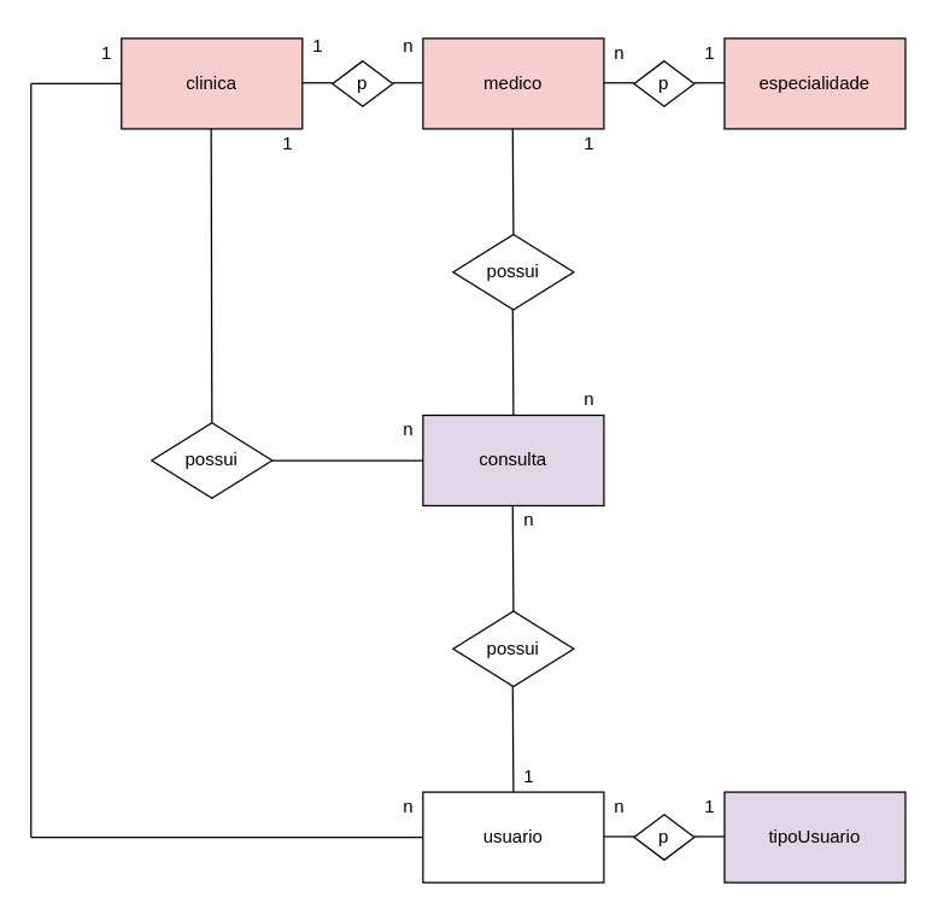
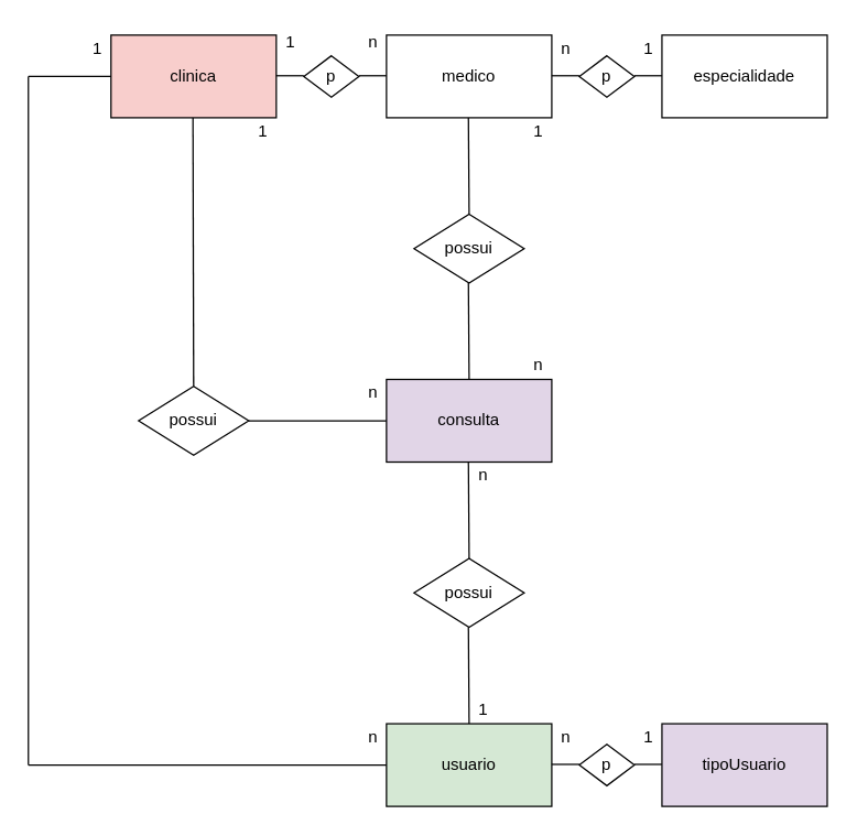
  <mxCell id="0" />
  <mxCell id="1" parent="0" />
- <mxCell id="2" value="medico" style="rounded=0;whiteSpace=wrap;html=1;fillColor=#f8cecc;" parent="1" vertex="1"><mxGeometry x="280" y="25" width="120" height="60" as="geometry" /></mxCell>
- <mxCell id="3" value="usuario" style="rounded=0;whiteSpace=wrap;html=1;" parent="1" vertex="1"><mxGeometry x="280" y="525" width="120" height="60" as="geometry" /></mxCell>
+ <mxCell id="2" value="medico" style="rounded=0;whiteSpace=wrap;html=1;" parent="1" vertex="1"><mxGeometry x="280" y="25" width="120" height="60" as="geometry" /></mxCell>
+ <mxCell id="3" value="usuario" style="rounded=0;whiteSpace=wrap;html=1;fillColor=#d5e8d4;" parent="1" vertex="1"><mxGeometry x="280" y="525" width="120" height="60" as="geometry" /></mxCell>
  <mxCell id="4" value="clinica" style="rounded=0;whiteSpace=wrap;html=1;fillColor=#f8cecc;" parent="1" vertex="1"><mxGeometry x="80" y="25" width="120" height="60" as="geometry" /></mxCell>
  <mxCell id="5" value="consulta" style="rounded=0;whiteSpace=wrap;html=1;fillColor=#e1d5e7;" parent="1" vertex="1"><mxGeometry x="280" y="275" width="120" height="60" as="geometry" /></mxCell>
- <mxCell id="6" value="especialidade" style="rounded=0;whiteSpace=wrap;html=1;fillColor=#f8cecc;" parent="1" vertex="1"><mxGeometry x="480" y="25" width="120" height="60" as="geometry" /></mxCell>
+ <mxCell id="6" value="especialidade" style="rounded=0;whiteSpace=wrap;html=1;" parent="1" vertex="1"><mxGeometry x="480" y="25" width="120" height="60" as="geometry" /></mxCell>
  <mxCell id="7" value="possui" style="rhombus;whiteSpace=wrap;html=1;" parent="1" vertex="1"><mxGeometry x="100" y="280" width="80" height="50" as="geometry" /></mxCell>
  <mxCell id="8" value="" style="endArrow=none;html=1;exitX=0.5;exitY=0;exitDx=0;exitDy=0;" parent="1" source="7" edge="1"><mxGeometry width="50" height="50" relative="1" as="geometry"><mxPoint x="140" y="155" as="sourcePoint" /><mxPoint x="139.5" y="85" as="targetPoint" /></mxGeometry></mxCell>
  <mxCell id="9" value="possui" style="rhombus;whiteSpace=wrap;html=1;" parent="1" vertex="1"><mxGeometry x="300" y="155" width="80" height="50" as="geometry" /></mxCell>
  <mxCell id="10" value="" style="endArrow=none;html=1;" parent="1" edge="1"><mxGeometry width="50" height="50" relative="1" as="geometry"><mxPoint x="340" y="155" as="sourcePoint" /><mxPoint x="339.5" y="85" as="targetPoint" /></mxGeometry></mxCell>
  <mxCell id="11" value="" style="endArrow=none;html=1;" parent="1" edge="1"><mxGeometry width="50" height="50" relative="1" as="geometry"><mxPoint x="340" y="275" as="sourcePoint" /><mxPoint x="339.5" y="205" as="targetPoint" /></mxGeometry></mxCell>
  <mxCell id="12" value="possui" style="rhombus;whiteSpace=wrap;html=1;" parent="1" vertex="1"><mxGeometry x="300" y="405" width="80" height="50" as="geometry" /></mxCell>
  <mxCell id="13" value="" style="endArrow=none;html=1;" parent="1" edge="1"><mxGeometry width="50" height="50" relative="1" as="geometry"><mxPoint x="340" y="405" as="sourcePoint" /><mxPoint x="339.5" y="335" as="targetPoint" /></mxGeometry></mxCell>
  <mxCell id="14" value="" style="endArrow=none;html=1;" parent="1" edge="1"><mxGeometry width="50" height="50" relative="1" as="geometry"><mxPoint x="340" y="525" as="sourcePoint" /><mxPoint x="339.5" y="455" as="targetPoint" /></mxGeometry></mxCell>
  <mxCell id="15" value="" style="endArrow=none;html=1;" parent="1" edge="1"><mxGeometry width="50" height="50" relative="1" as="geometry"><mxPoint x="200" y="54.5" as="sourcePoint" /><mxPoint x="220" y="54.5" as="targetPoint" /></mxGeometry></mxCell>
  <mxCell id="16" value="" style="endArrow=none;html=1;" parent="1" edge="1"><mxGeometry width="50" height="50" relative="1" as="geometry"><mxPoint x="260" y="54.5" as="sourcePoint" /><mxPoint x="280" y="54.5" as="targetPoint" /></mxGeometry></mxCell>
  <mxCell id="17" value="p" style="rhombus;whiteSpace=wrap;html=1;" parent="1" vertex="1"><mxGeometry x="220" y="40" width="40" height="30" as="geometry" /></mxCell>
  <mxCell id="18" value="" style="endArrow=none;html=1;" parent="1" edge="1"><mxGeometry width="50" height="50" relative="1" as="geometry"><mxPoint x="400" y="54.5" as="sourcePoint" /><mxPoint x="420" y="54.5" as="targetPoint" /></mxGeometry></mxCell>
  <mxCell id="19" value="" style="endArrow=none;html=1;" parent="1" edge="1"><mxGeometry width="50" height="50" relative="1" as="geometry"><mxPoint x="460" y="54.5" as="sourcePoint" /><mxPoint x="480" y="54.5" as="targetPoint" /></mxGeometry></mxCell>
  <mxCell id="20" value="p" style="rhombus;whiteSpace=wrap;html=1;" parent="1" vertex="1"><mxGeometry x="420" y="40" width="40" height="30" as="geometry" /></mxCell>
  <mxCell id="21" value="" style="endArrow=none;html=1;exitX=1;exitY=0.5;exitDx=0;exitDy=0;exitPerimeter=0;" parent="1" source="7" edge="1"><mxGeometry width="50" height="50" relative="1" as="geometry"><mxPoint x="190" y="305" as="sourcePoint" /><mxPoint x="280" y="305" as="targetPoint" /></mxGeometry></mxCell>
  <mxCell id="22" value="" style="endArrow=none;html=1;" parent="1" edge="1"><mxGeometry width="50" height="50" relative="1" as="geometry"><mxPoint x="20" y="555" as="sourcePoint" /><mxPoint x="280" y="555" as="targetPoint" /></mxGeometry></mxCell>
  <mxCell id="23" value="" style="endArrow=none;html=1;" parent="1" edge="1"><mxGeometry width="50" height="50" relative="1" as="geometry"><mxPoint x="20" y="555" as="sourcePoint" /><mxPoint x="20" y="55" as="targetPoint" /></mxGeometry></mxCell>
  <mxCell id="24" value="" style="endArrow=none;html=1;entryX=0;entryY=0.5;entryDx=0;entryDy=0;" parent="1" target="4" edge="1"><mxGeometry width="50" height="50" relative="1" as="geometry"><mxPoint x="20" y="55" as="sourcePoint" /><mxPoint x="70" y="5" as="targetPoint" /></mxGeometry></mxCell>
  <mxCell id="25" value="n" style="text;html=1;align=center;verticalAlign=middle;resizable=0;points=[];autosize=1;" parent="1" vertex="1"><mxGeometry x="260" y="20" width="20" height="20" as="geometry" /></mxCell>
  <mxCell id="26" value="1" style="text;html=1;align=center;verticalAlign=middle;resizable=0;points=[];autosize=1;" parent="1" vertex="1"><mxGeometry x="200" y="20" width="20" height="20" as="geometry" /></mxCell>
  <mxCell id="27" value="n" style="text;html=1;align=center;verticalAlign=middle;resizable=0;points=[];autosize=1;" parent="1" vertex="1"><mxGeometry x="400" y="25" width="20" height="20" as="geometry" /></mxCell>
  <mxCell id="28" value="1" style="text;html=1;align=center;verticalAlign=middle;resizable=0;points=[];autosize=1;" parent="1" vertex="1"><mxGeometry x="460" y="25" width="20" height="20" as="geometry" /></mxCell>
  <mxCell id="29" value="1" style="text;html=1;align=center;verticalAlign=middle;resizable=0;points=[];autosize=1;" parent="1" vertex="1"><mxGeometry x="60" y="25" width="20" height="20" as="geometry" /></mxCell>
  <mxCell id="30" value="n" style="text;html=1;align=center;verticalAlign=middle;resizable=0;points=[];autosize=1;" parent="1" vertex="1"><mxGeometry x="260" y="525" width="20" height="20" as="geometry" /></mxCell>
  <mxCell id="31" value="1" style="text;html=1;align=center;verticalAlign=middle;resizable=0;points=[];autosize=1;" parent="1" vertex="1"><mxGeometry x="180" y="85" width="20" height="20" as="geometry" /></mxCell>
  <mxCell id="32" value="n" style="text;html=1;align=center;verticalAlign=middle;resizable=0;points=[];autosize=1;" parent="1" vertex="1"><mxGeometry x="260" y="275" width="20" height="20" as="geometry" /></mxCell>
  <mxCell id="33" value="1" style="text;html=1;align=center;verticalAlign=middle;resizable=0;points=[];autosize=1;" parent="1" vertex="1"><mxGeometry x="380" y="85" width="20" height="20" as="geometry" /></mxCell>
  <mxCell id="34" value="n" style="text;html=1;align=center;verticalAlign=middle;resizable=0;points=[];autosize=1;" parent="1" vertex="1"><mxGeometry x="380" y="255" width="20" height="20" as="geometry" /></mxCell>
  <mxCell id="35" value="n" style="text;html=1;align=center;verticalAlign=middle;resizable=0;points=[];autosize=1;" parent="1" vertex="1"><mxGeometry x="340" y="335" width="20" height="20" as="geometry" /></mxCell>
  <mxCell id="36" value="1" style="text;html=1;align=center;verticalAlign=middle;resizable=0;points=[];autosize=1;" parent="1" vertex="1"><mxGeometry x="340" y="505" width="20" height="20" as="geometry" /></mxCell>
  <mxCell id="37" value="" style="endArrow=none;html=1;" parent="1" edge="1"><mxGeometry width="50" height="50" relative="1" as="geometry"><mxPoint x="400" y="554.5" as="sourcePoint" /><mxPoint x="420" y="554.5" as="targetPoint" /></mxGeometry></mxCell>
  <mxCell id="38" value="" style="endArrow=none;html=1;" parent="1" edge="1"><mxGeometry width="50" height="50" relative="1" as="geometry"><mxPoint x="460" y="554.5" as="sourcePoint" /><mxPoint x="480" y="554.5" as="targetPoint" /></mxGeometry></mxCell>
  <mxCell id="39" value="p" style="rhombus;whiteSpace=wrap;html=1;" parent="1" vertex="1"><mxGeometry x="420" y="540" width="40" height="30" as="geometry" /></mxCell>
  <mxCell id="40" value="n" style="text;html=1;align=center;verticalAlign=middle;resizable=0;points=[];autosize=1;" parent="1" vertex="1"><mxGeometry x="400" y="525" width="20" height="20" as="geometry" /></mxCell>
  <mxCell id="41" value="1" style="text;html=1;align=center;verticalAlign=middle;resizable=0;points=[];autosize=1;" parent="1" vertex="1"><mxGeometry x="460" y="525" width="20" height="20" as="geometry" /></mxCell>
  <mxCell id="42" value="tipoUsuario" style="rounded=0;whiteSpace=wrap;html=1;fillColor=#e1d5e7;" parent="1" vertex="1"><mxGeometry x="480" y="525" width="120" height="60" as="geometry" /></mxCell>
